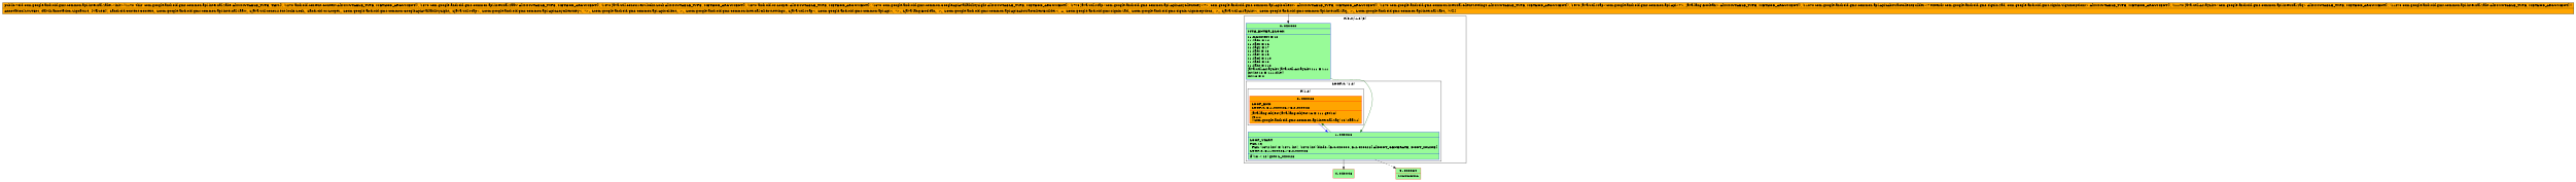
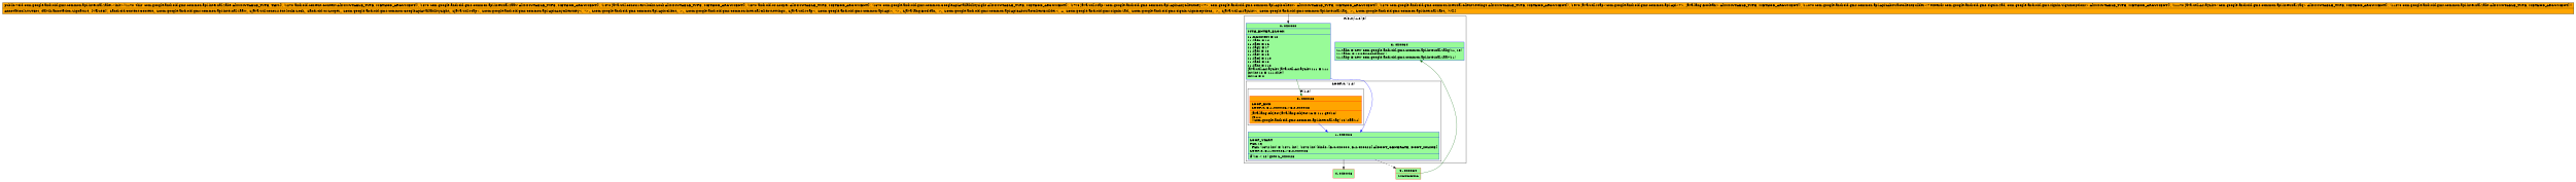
  digraph {
    node [color=red fillcolor=palegreen shape=record style=filled]
    edge [color=black]
    n1 [fillcolor=orange label="{2\:\ 0x0028|LOOP_END\lLOOP:0: B:1:0x0026\-\>B:2:0x0028\l|java.lang.Object java.lang.Object r6 = r11.get(r3)\lr3++\l((com.google.android.gms.common.api.internal.zaq) r6).zaa(r1)\l}"]
    n2 [color=blue label="{1\:\ 0x0026|LOOP_START\lPHI: r3 \l  PHI: (r3v2 int) = (r3v1 int), (r3v3 int) binds: [B:0:0x0000, B:2:0x0028] A[DONT_GENERATE, DONT_INLINE]\lLOOP:0: B:1:0x0026\-\>B:2:0x0028\l|if (r3 \< r2) goto L_0x0028\l}"]
    n3 [color=blue label="{0\:\ 0x0000|MTH_ENTER_BLOCK\l|r1.mContext = r2\lr1.zaen = r4\lr1.zaex = r6\lr1.zagy = r7\lr1.zaes = r8\lr1.zaev = r9\lr1.zacd = r10\lr1.zaed = r3\lr1.zahs = r12\ljava.util.ArrayList java.util.ArrayList r11 = r11\lint int r2 = r11.size()\lint r3 = 0\l}"]
+   n4 [color=blue label="{3\:\ 0x0034|r1.zahn = new com.google.android.gms.common.api.internal.zabg(r1, r5)\lr1.zahm = r4.newCondition()\lr1.zahp = new com.google.android.gms.common.api.internal.zaav(r1)\l}"]
    n5 [label="{5\:\ 0x0034|SYNTHETIC\l}"]
    n6 [label="{4\:\ 0x0048}"]
    n7 [fillcolor=orange label="{public void com.google.android.gms.common.api.internal.zabe.\<init\>((r1v0 'this' com.google.android.gms.common.api.internal.zabe A[IMMUTABLE_TYPE, THIS]), (r2v0 android.content.Context A[IMMUTABLE_TYPE, METHOD_ARGUMENT]), (r3v0 com.google.android.gms.common.api.internal.zaaw A[IMMUTABLE_TYPE, METHOD_ARGUMENT]), (r4v0 java.util.concurrent.locks.Lock A[IMMUTABLE_TYPE, METHOD_ARGUMENT]), (r5v0 android.os.Looper A[IMMUTABLE_TYPE, METHOD_ARGUMENT]), (r6v0 com.google.android.gms.common.GoogleApiAvailabilityLight A[IMMUTABLE_TYPE, METHOD_ARGUMENT]), (r7v0 java.util.Map\<com.google.android.gms.common.api.Api$AnyClientKey\<?\>, com.google.android.gms.common.api.Api$Client\> A[IMMUTABLE_TYPE, METHOD_ARGUMENT]), (r8v0 com.google.android.gms.common.internal.ClientSettings A[IMMUTABLE_TYPE, METHOD_ARGUMENT]), (r9v0 java.util.Map\<com.google.android.gms.common.api.Api\<?\>, java.lang.Boolean\> A[IMMUTABLE_TYPE, METHOD_ARGUMENT]), (r10v0 com.google.android.gms.common.api.Api$AbstractClientBuilder\<? extends com.google.android.gms.signin.zad, com.google.android.gms.signin.SignInOptions\> A[IMMUTABLE_TYPE, METHOD_ARGUMENT]), (r11v0 java.util.ArrayList\<com.google.android.gms.common.api.internal.zaq\> A[IMMUTABLE_TYPE, METHOD_ARGUMENT]), (r12v0 com.google.android.gms.common.api.internal.zabt A[IMMUTABLE_TYPE, METHOD_ARGUMENT]))  | Annotation[SYSTEM, dalvik.annotation.Signature, \{value=[(, Landroid\/content\/Context;, Lcom\/google\/android\/gms\/common\/api\/internal\/zaaw;, Ljava\/util\/concurrent\/locks\/Lock;, Landroid\/os\/Looper;, Lcom\/google\/android\/gms\/common\/GoogleApiAvailabilityLight;, Ljava\/util\/Map\<, Lcom\/google\/android\/gms\/common\/api\/Api$AnyClientKey\<, *\>;, Lcom\/google\/android\/gms\/common\/api\/Api$Client;, \>;, Lcom\/google\/android\/gms\/common\/internal\/ClientSettings;, Ljava\/util\/Map\<, Lcom\/google\/android\/gms\/common\/api\/Api\<, *\>;, Ljava\/lang\/Boolean;, \>;, Lcom\/google\/android\/gms\/common\/api\/Api$AbstractClientBuilder\<, +, Lcom\/google\/android\/gms\/signin\/zad;, Lcom\/google\/android\/gms\/signin\/SignInOptions;, \>;, Ljava\/util\/ArrayList\<, Lcom\/google\/android\/gms\/common\/api\/internal\/zaq;, \>;, Lcom\/google\/android\/gms\/common\/api\/internal\/zabt;, )V]\}]\l}" color=""]
    subgraph cluster_1 {
      label="R(3:0|(1:2)|3)"
      n3
+     n4
      subgraph cluster_2 {
        label="LOOP:0: (1:2)"
        n2
        subgraph cluster_3 {
          label="R(1:2)"
          n1
        }
      }
    }
    n1 -> n2 [color=blue]
-   n2 -> n1 [color=darkgreen]
+   n3 -> n1 [color=darkgreen]
    n2 -> n5 [style=dashed]
    n2 -> n6
-   n3 -> n2 [color=darkgreen]
+   n3 -> n2 [color=blue]
+   n5 -> n4 [color=darkgreen]
    n7 -> n3
  }
